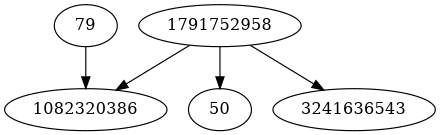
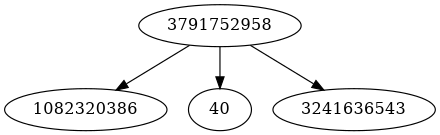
  strict digraph {
-   79
    1082320386
-   1791752958
-   50
+   1791752958 [label=3791752958]
+   50 [label=40]
    3241636543
-   79 -> 1082320386
    1791752958 -> 1082320386
    1791752958 -> 50
    1791752958 -> 3241636543
  }
